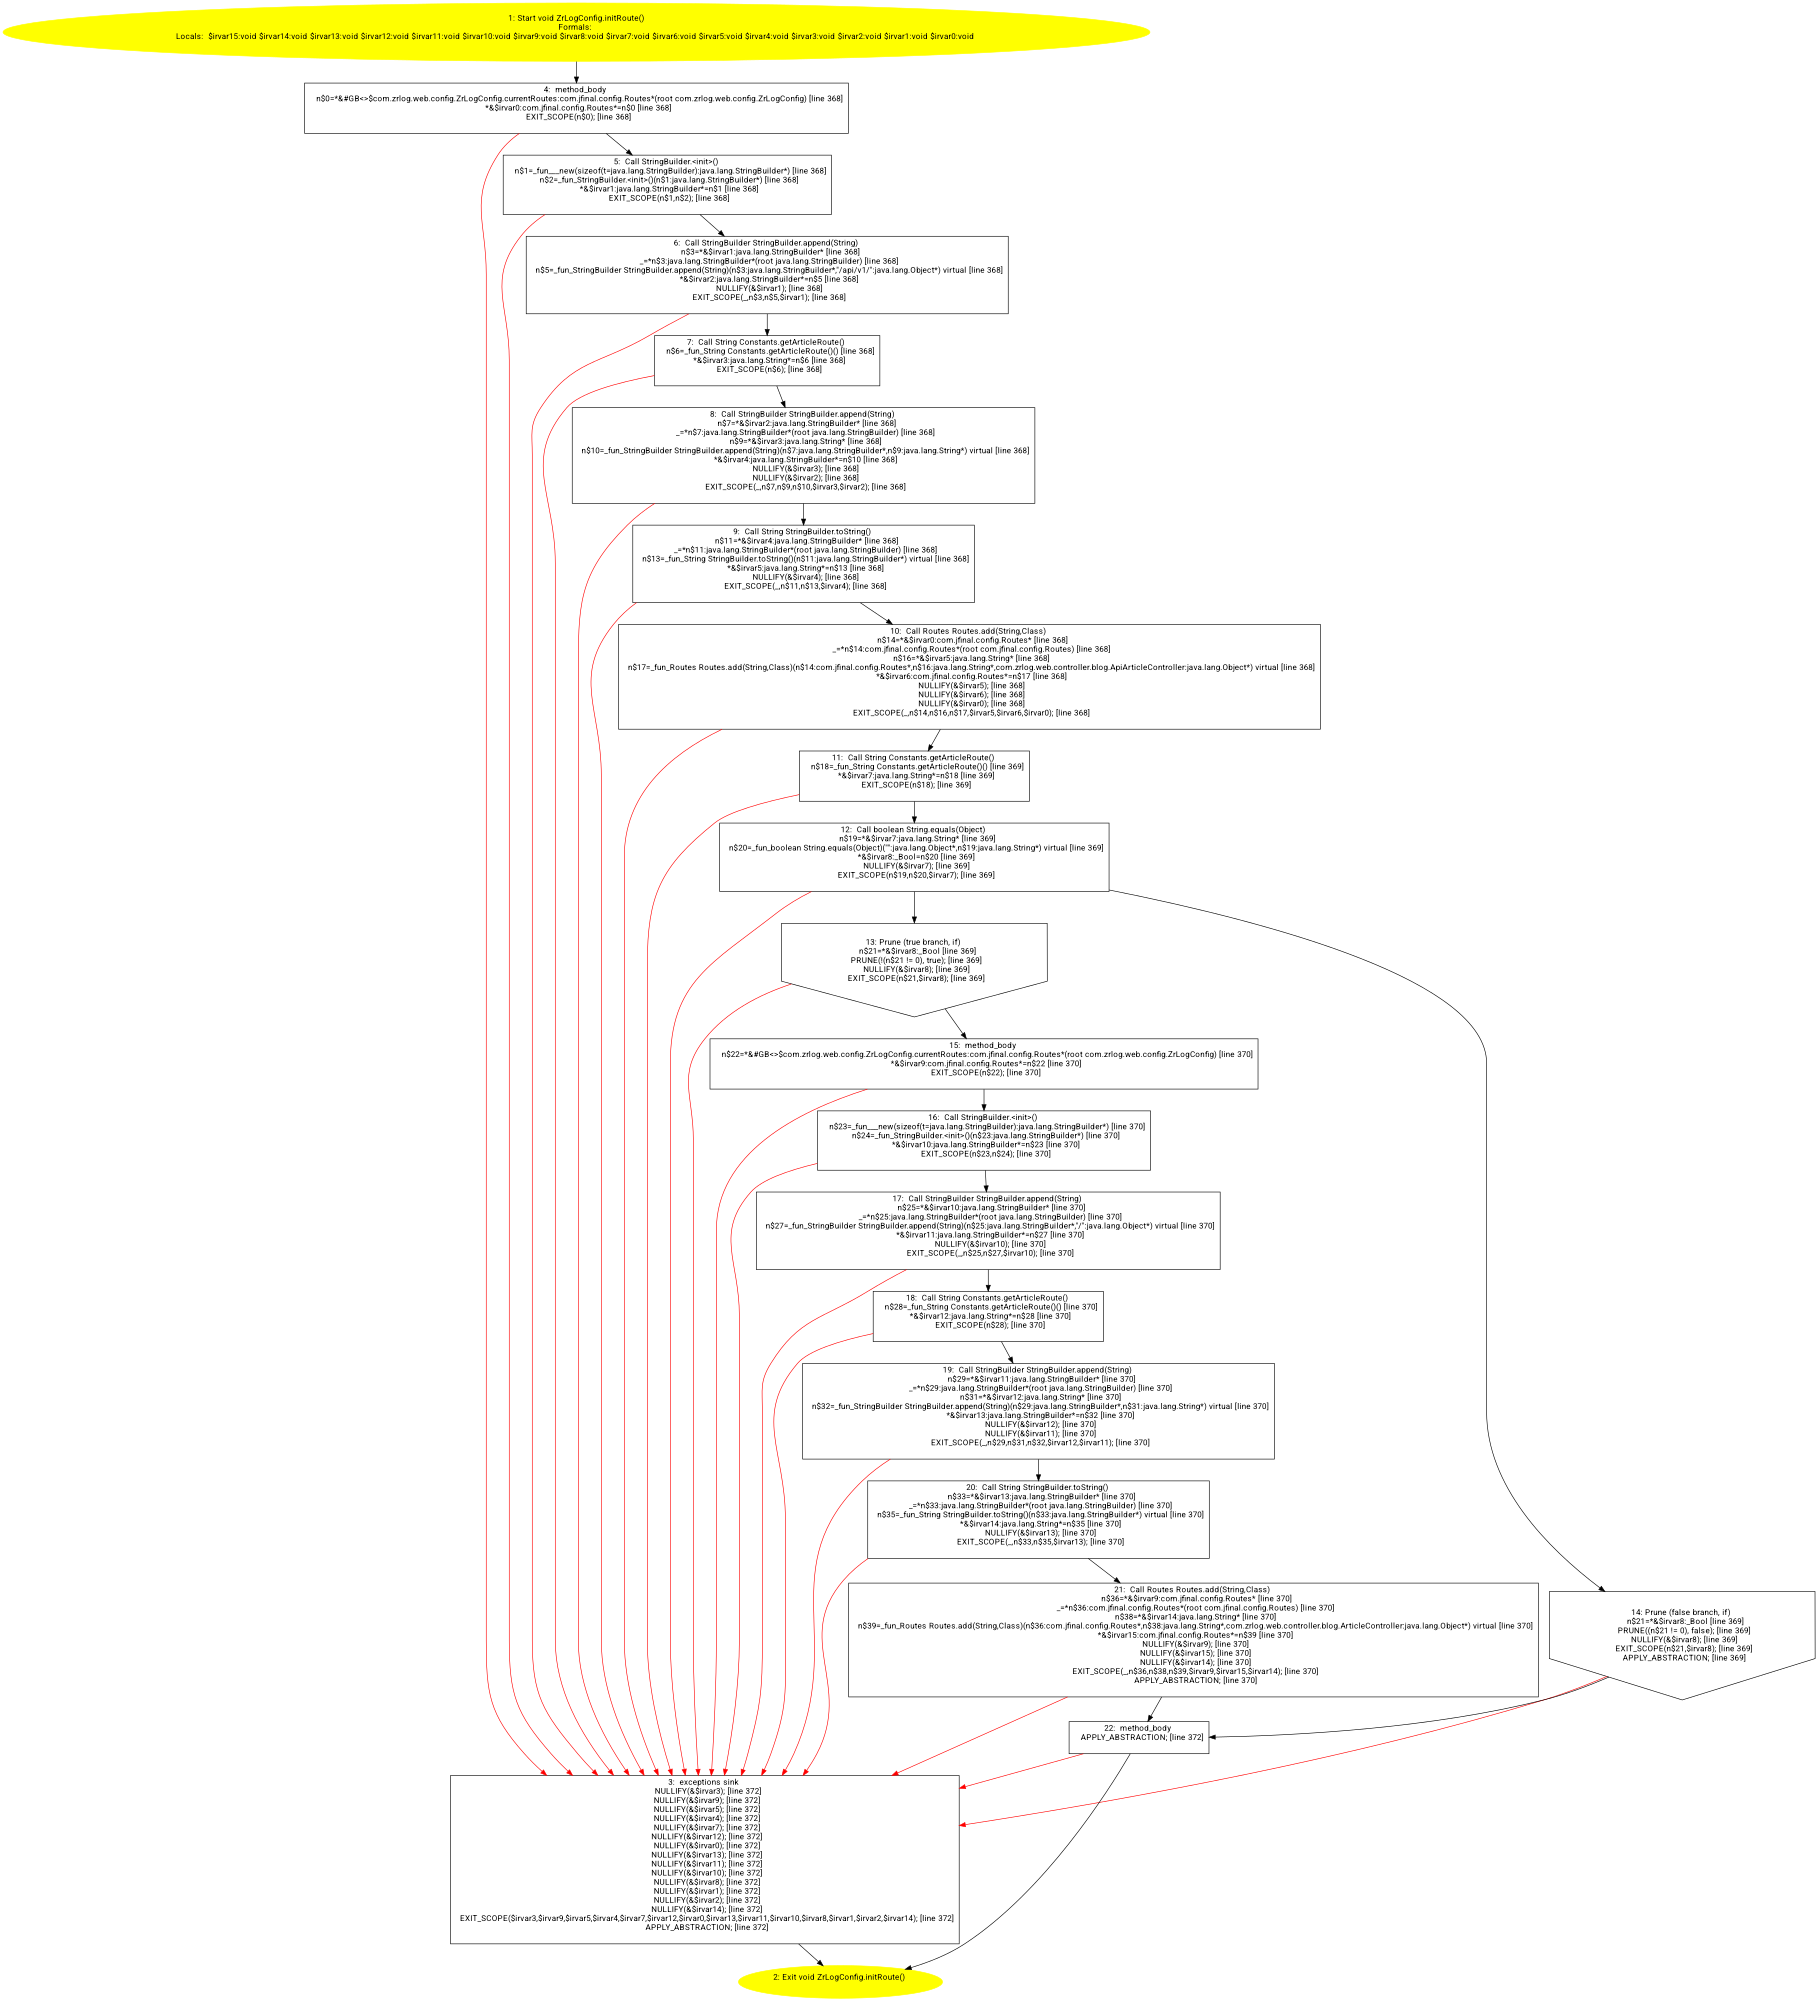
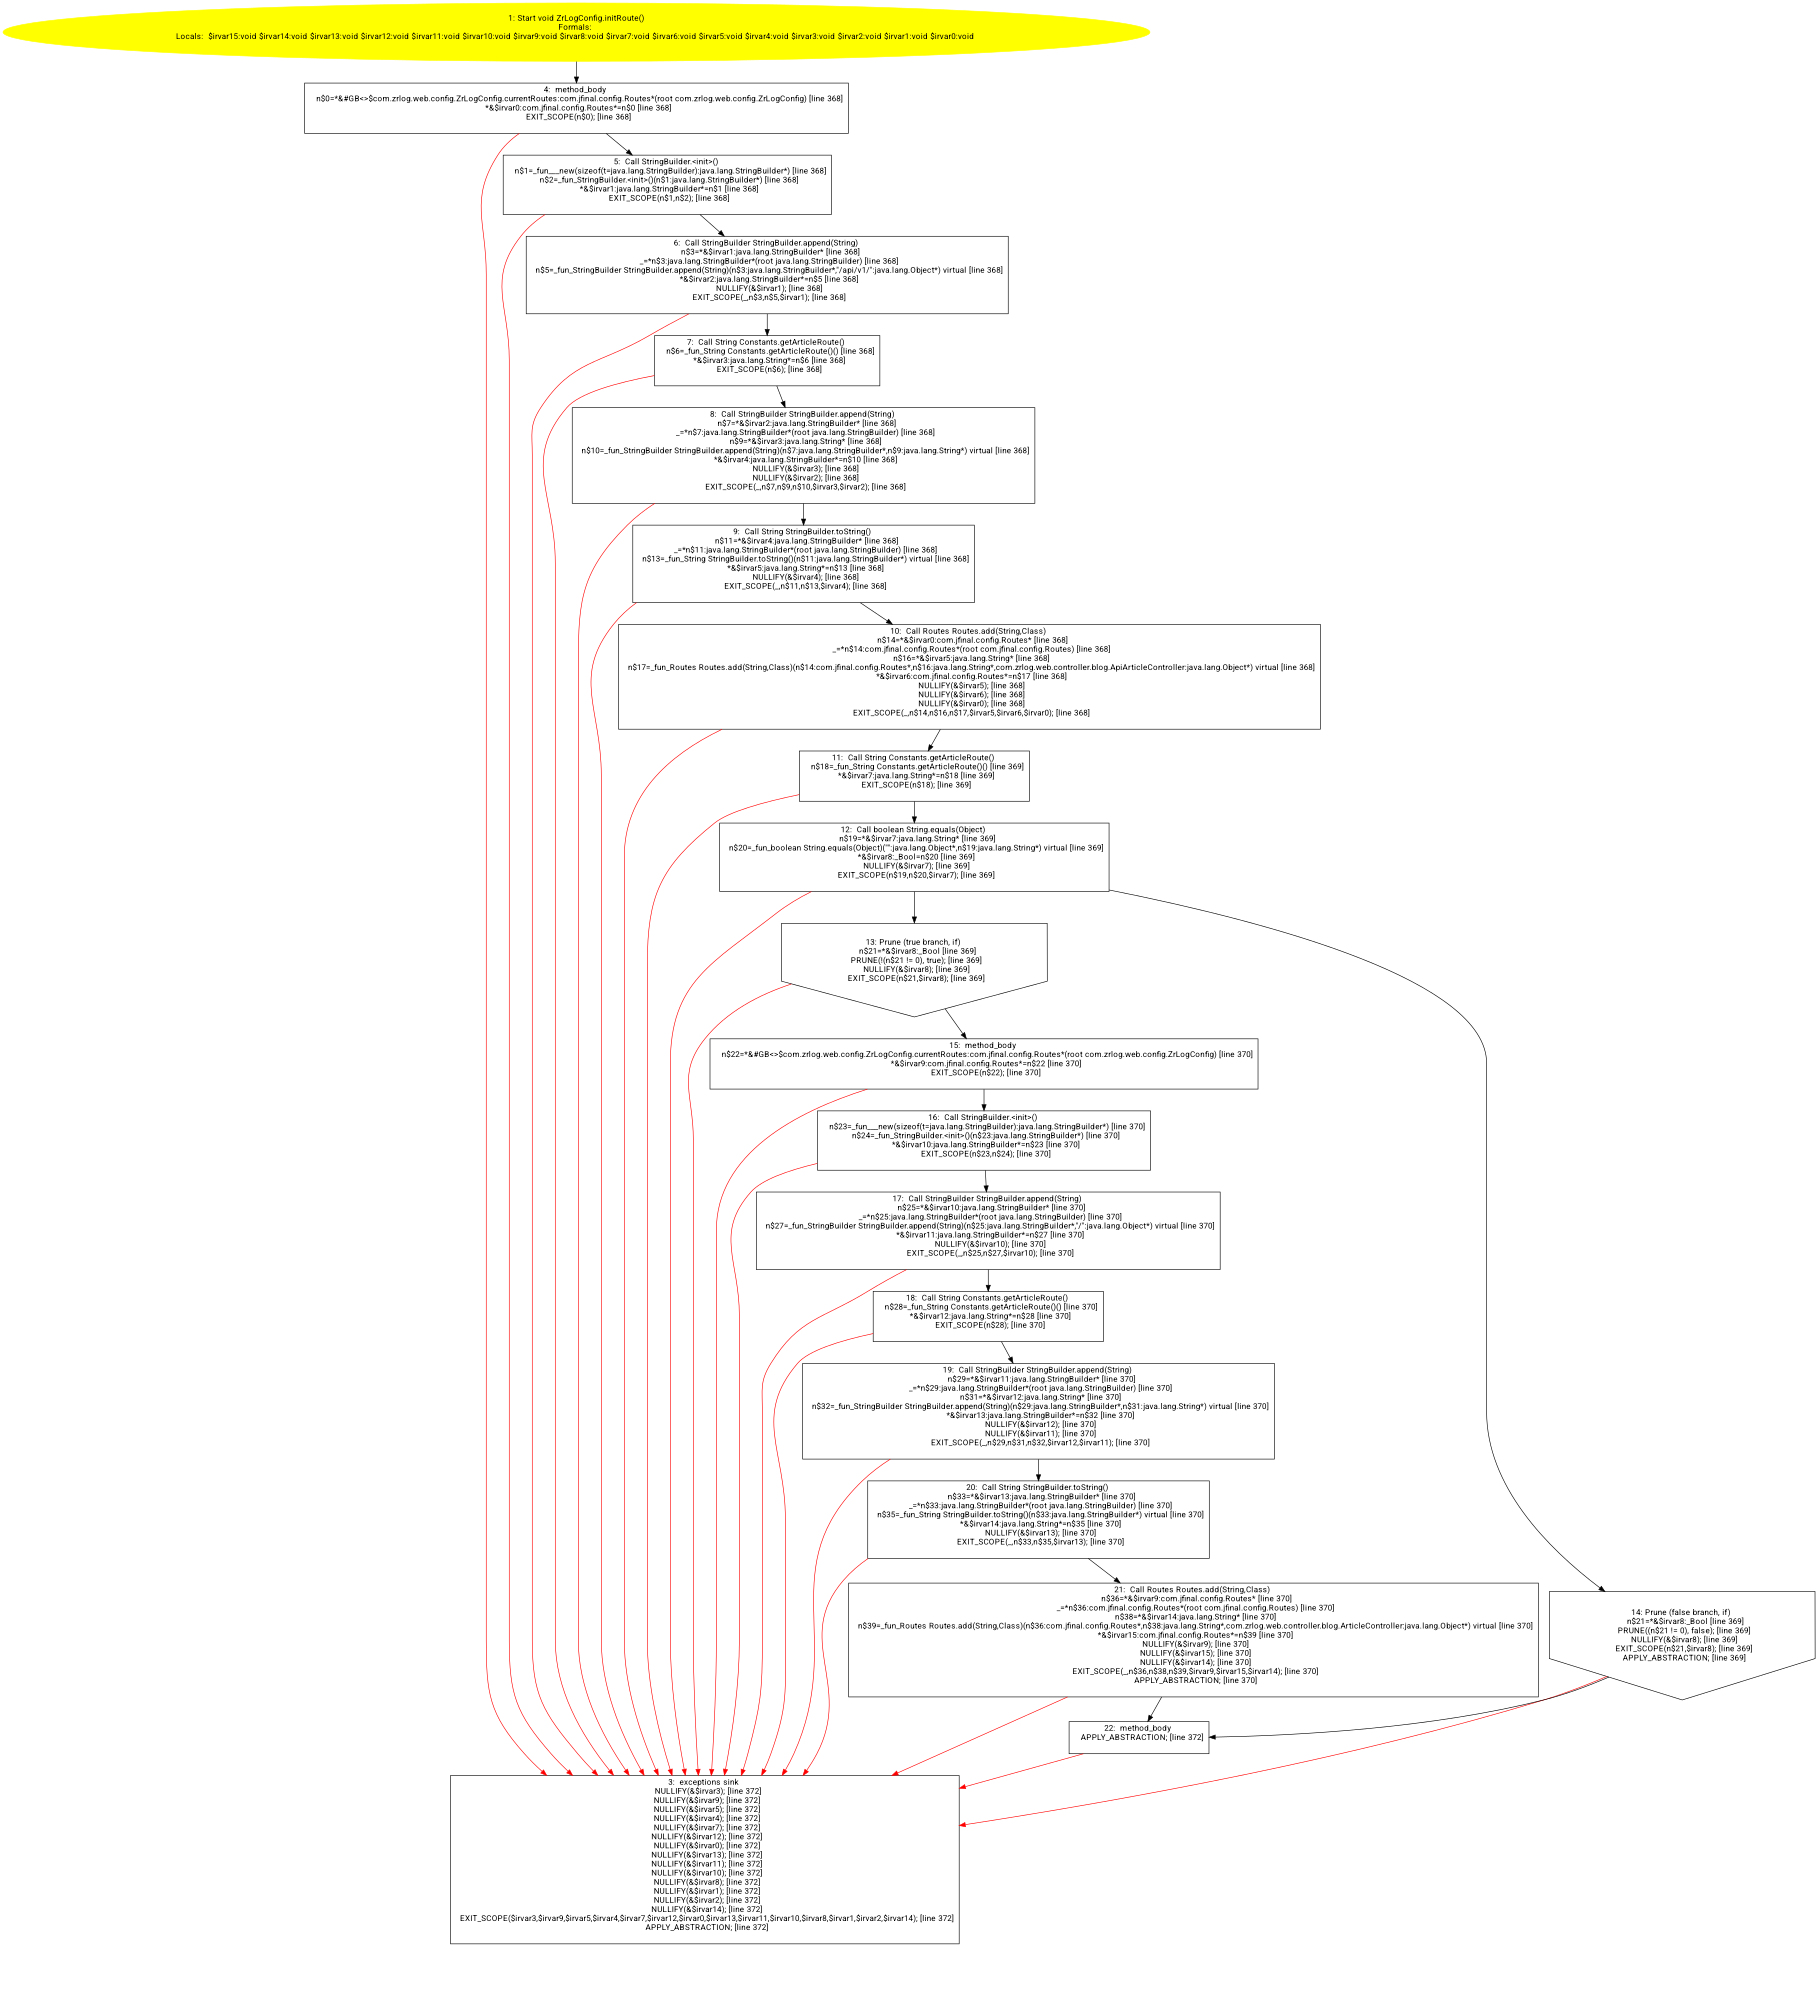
  digraph {
    fontname=Roboto
    node [fontname=Roboto shape=box]
    edge [fontname=Roboto]
    n1 [color=yellow label="1: Start void ZrLogConfig.initRoute()\nFormals: \nLocals:  $irvar15:void $irvar14:void $irvar13:void $irvar12:void $irvar11:void $irvar10:void $irvar9:void $irvar8:void $irvar7:void $irvar6:void $irvar5:void $irvar4:void $irvar3:void $irvar2:void $irvar1:void $irvar0:void \n  " style=filled shape=""]
    n2 [label="4:  method_body \n   n$0=*&#GB<>$com.zrlog.web.config.ZrLogConfig.currentRoutes:com.jfinal.config.Routes*(root com.zrlog.web.config.ZrLogConfig) [line 368]\n  *&$irvar0:com.jfinal.config.Routes*=n$0 [line 368]\n  EXIT_SCOPE(n$0); [line 368]\n "]
    n3 [label="3:  exceptions sink \n   NULLIFY(&$irvar3); [line 372]\n  NULLIFY(&$irvar9); [line 372]\n  NULLIFY(&$irvar5); [line 372]\n  NULLIFY(&$irvar4); [line 372]\n  NULLIFY(&$irvar7); [line 372]\n  NULLIFY(&$irvar12); [line 372]\n  NULLIFY(&$irvar0); [line 372]\n  NULLIFY(&$irvar13); [line 372]\n  NULLIFY(&$irvar11); [line 372]\n  NULLIFY(&$irvar10); [line 372]\n  NULLIFY(&$irvar8); [line 372]\n  NULLIFY(&$irvar1); [line 372]\n  NULLIFY(&$irvar2); [line 372]\n  NULLIFY(&$irvar14); [line 372]\n  EXIT_SCOPE($irvar3,$irvar9,$irvar5,$irvar4,$irvar7,$irvar12,$irvar0,$irvar13,$irvar11,$irvar10,$irvar8,$irvar1,$irvar2,$irvar14); [line 372]\n  APPLY_ABSTRACTION; [line 372]\n "]
    n4 [label="5:  Call StringBuilder.<init>() \n   n$1=_fun___new(sizeof(t=java.lang.StringBuilder):java.lang.StringBuilder*) [line 368]\n  n$2=_fun_StringBuilder.<init>()(n$1:java.lang.StringBuilder*) [line 368]\n  *&$irvar1:java.lang.StringBuilder*=n$1 [line 368]\n  EXIT_SCOPE(n$1,n$2); [line 368]\n "]
-   n5 [color=yellow label="2: Exit void ZrLogConfig.initRoute() \n  " style=filled shape=""]
    n6 [label="6:  Call StringBuilder StringBuilder.append(String) \n   n$3=*&$irvar1:java.lang.StringBuilder* [line 368]\n  _=*n$3:java.lang.StringBuilder*(root java.lang.StringBuilder) [line 368]\n  n$5=_fun_StringBuilder StringBuilder.append(String)(n$3:java.lang.StringBuilder*,\"/api/v1/\":java.lang.Object*) virtual [line 368]\n  *&$irvar2:java.lang.StringBuilder*=n$5 [line 368]\n  NULLIFY(&$irvar1); [line 368]\n  EXIT_SCOPE(_,n$3,n$5,$irvar1); [line 368]\n "]
    n7 [label="7:  Call String Constants.getArticleRoute() \n   n$6=_fun_String Constants.getArticleRoute()() [line 368]\n  *&$irvar3:java.lang.String*=n$6 [line 368]\n  EXIT_SCOPE(n$6); [line 368]\n "]
    n8 [label="8:  Call StringBuilder StringBuilder.append(String) \n   n$7=*&$irvar2:java.lang.StringBuilder* [line 368]\n  _=*n$7:java.lang.StringBuilder*(root java.lang.StringBuilder) [line 368]\n  n$9=*&$irvar3:java.lang.String* [line 368]\n  n$10=_fun_StringBuilder StringBuilder.append(String)(n$7:java.lang.StringBuilder*,n$9:java.lang.String*) virtual [line 368]\n  *&$irvar4:java.lang.StringBuilder*=n$10 [line 368]\n  NULLIFY(&$irvar3); [line 368]\n  NULLIFY(&$irvar2); [line 368]\n  EXIT_SCOPE(_,n$7,n$9,n$10,$irvar3,$irvar2); [line 368]\n "]
    n9 [label="9:  Call String StringBuilder.toString() \n   n$11=*&$irvar4:java.lang.StringBuilder* [line 368]\n  _=*n$11:java.lang.StringBuilder*(root java.lang.StringBuilder) [line 368]\n  n$13=_fun_String StringBuilder.toString()(n$11:java.lang.StringBuilder*) virtual [line 368]\n  *&$irvar5:java.lang.String*=n$13 [line 368]\n  NULLIFY(&$irvar4); [line 368]\n  EXIT_SCOPE(_,n$11,n$13,$irvar4); [line 368]\n "]
    n10 [label="10:  Call Routes Routes.add(String,Class) \n   n$14=*&$irvar0:com.jfinal.config.Routes* [line 368]\n  _=*n$14:com.jfinal.config.Routes*(root com.jfinal.config.Routes) [line 368]\n  n$16=*&$irvar5:java.lang.String* [line 368]\n  n$17=_fun_Routes Routes.add(String,Class)(n$14:com.jfinal.config.Routes*,n$16:java.lang.String*,com.zrlog.web.controller.blog.ApiArticleController:java.lang.Object*) virtual [line 368]\n  *&$irvar6:com.jfinal.config.Routes*=n$17 [line 368]\n  NULLIFY(&$irvar5); [line 368]\n  NULLIFY(&$irvar6); [line 368]\n  NULLIFY(&$irvar0); [line 368]\n  EXIT_SCOPE(_,n$14,n$16,n$17,$irvar5,$irvar6,$irvar0); [line 368]\n "]
    n11 [label="11:  Call String Constants.getArticleRoute() \n   n$18=_fun_String Constants.getArticleRoute()() [line 369]\n  *&$irvar7:java.lang.String*=n$18 [line 369]\n  EXIT_SCOPE(n$18); [line 369]\n "]
    n12 [label="12:  Call boolean String.equals(Object) \n   n$19=*&$irvar7:java.lang.String* [line 369]\n  n$20=_fun_boolean String.equals(Object)(\"\":java.lang.Object*,n$19:java.lang.String*) virtual [line 369]\n  *&$irvar8:_Bool=n$20 [line 369]\n  NULLIFY(&$irvar7); [line 369]\n  EXIT_SCOPE(n$19,n$20,$irvar7); [line 369]\n "]
    n13 [label="13: Prune (true branch, if) \n   n$21=*&$irvar8:_Bool [line 369]\n  PRUNE(!(n$21 != 0), true); [line 369]\n  NULLIFY(&$irvar8); [line 369]\n  EXIT_SCOPE(n$21,$irvar8); [line 369]\n " shape=invhouse]
    n14 [label="14: Prune (false branch, if) \n   n$21=*&$irvar8:_Bool [line 369]\n  PRUNE((n$21 != 0), false); [line 369]\n  NULLIFY(&$irvar8); [line 369]\n  EXIT_SCOPE(n$21,$irvar8); [line 369]\n  APPLY_ABSTRACTION; [line 369]\n " shape=invhouse]
    n15 [label="15:  method_body \n   n$22=*&#GB<>$com.zrlog.web.config.ZrLogConfig.currentRoutes:com.jfinal.config.Routes*(root com.zrlog.web.config.ZrLogConfig) [line 370]\n  *&$irvar9:com.jfinal.config.Routes*=n$22 [line 370]\n  EXIT_SCOPE(n$22); [line 370]\n "]
    n16 [label="22:  method_body \n   APPLY_ABSTRACTION; [line 372]\n "]
    n17 [label="16:  Call StringBuilder.<init>() \n   n$23=_fun___new(sizeof(t=java.lang.StringBuilder):java.lang.StringBuilder*) [line 370]\n  n$24=_fun_StringBuilder.<init>()(n$23:java.lang.StringBuilder*) [line 370]\n  *&$irvar10:java.lang.StringBuilder*=n$23 [line 370]\n  EXIT_SCOPE(n$23,n$24); [line 370]\n "]
    n18 [label="17:  Call StringBuilder StringBuilder.append(String) \n   n$25=*&$irvar10:java.lang.StringBuilder* [line 370]\n  _=*n$25:java.lang.StringBuilder*(root java.lang.StringBuilder) [line 370]\n  n$27=_fun_StringBuilder StringBuilder.append(String)(n$25:java.lang.StringBuilder*,\"/\":java.lang.Object*) virtual [line 370]\n  *&$irvar11:java.lang.StringBuilder*=n$27 [line 370]\n  NULLIFY(&$irvar10); [line 370]\n  EXIT_SCOPE(_,n$25,n$27,$irvar10); [line 370]\n "]
    n19 [label="18:  Call String Constants.getArticleRoute() \n   n$28=_fun_String Constants.getArticleRoute()() [line 370]\n  *&$irvar12:java.lang.String*=n$28 [line 370]\n  EXIT_SCOPE(n$28); [line 370]\n "]
    n20 [label="19:  Call StringBuilder StringBuilder.append(String) \n   n$29=*&$irvar11:java.lang.StringBuilder* [line 370]\n  _=*n$29:java.lang.StringBuilder*(root java.lang.StringBuilder) [line 370]\n  n$31=*&$irvar12:java.lang.String* [line 370]\n  n$32=_fun_StringBuilder StringBuilder.append(String)(n$29:java.lang.StringBuilder*,n$31:java.lang.String*) virtual [line 370]\n  *&$irvar13:java.lang.StringBuilder*=n$32 [line 370]\n  NULLIFY(&$irvar12); [line 370]\n  NULLIFY(&$irvar11); [line 370]\n  EXIT_SCOPE(_,n$29,n$31,n$32,$irvar12,$irvar11); [line 370]\n "]
    n21 [label="20:  Call String StringBuilder.toString() \n   n$33=*&$irvar13:java.lang.StringBuilder* [line 370]\n  _=*n$33:java.lang.StringBuilder*(root java.lang.StringBuilder) [line 370]\n  n$35=_fun_String StringBuilder.toString()(n$33:java.lang.StringBuilder*) virtual [line 370]\n  *&$irvar14:java.lang.String*=n$35 [line 370]\n  NULLIFY(&$irvar13); [line 370]\n  EXIT_SCOPE(_,n$33,n$35,$irvar13); [line 370]\n "]
    n22 [label="21:  Call Routes Routes.add(String,Class) \n   n$36=*&$irvar9:com.jfinal.config.Routes* [line 370]\n  _=*n$36:com.jfinal.config.Routes*(root com.jfinal.config.Routes) [line 370]\n  n$38=*&$irvar14:java.lang.String* [line 370]\n  n$39=_fun_Routes Routes.add(String,Class)(n$36:com.jfinal.config.Routes*,n$38:java.lang.String*,com.zrlog.web.controller.blog.ArticleController:java.lang.Object*) virtual [line 370]\n  *&$irvar15:com.jfinal.config.Routes*=n$39 [line 370]\n  NULLIFY(&$irvar9); [line 370]\n  NULLIFY(&$irvar15); [line 370]\n  NULLIFY(&$irvar14); [line 370]\n  EXIT_SCOPE(_,n$36,n$38,n$39,$irvar9,$irvar15,$irvar14); [line 370]\n  APPLY_ABSTRACTION; [line 370]\n "]
    n1 -> n2
    n2 -> n3 [color=red]
    n2 -> n4
-   n3 -> n5
    n4 -> n3 [color=red]
    n4 -> n6
    n6 -> n3 [color=red]
    n6 -> n7
    n7 -> n3 [color=red]
    n7 -> n8
    n8 -> n3 [color=red]
    n8 -> n9
    n9 -> n3 [color=red]
    n9 -> n10
    n10 -> n3 [color=red]
    n10 -> n11
    n11 -> n3 [color=red]
    n11 -> n12
    n12 -> n3 [color=red]
    n12 -> n13
    n12 -> n14
    n13 -> n3 [color=red]
    n13 -> n15
    n14 -> n3 [color=red]
    n14 -> n16
    n15 -> n3 [color=red]
    n15 -> n17
    n16 -> n3 [color=red]
-   n16 -> n5
    n17 -> n3 [color=red]
    n17 -> n18
    n18 -> n3 [color=red]
    n18 -> n19
    n19 -> n3 [color=red]
    n19 -> n20
    n20 -> n3 [color=red]
    n20 -> n21
    n21 -> n3 [color=red]
    n21 -> n22
    n22 -> n3 [color=red]
    n22 -> n16
  }
